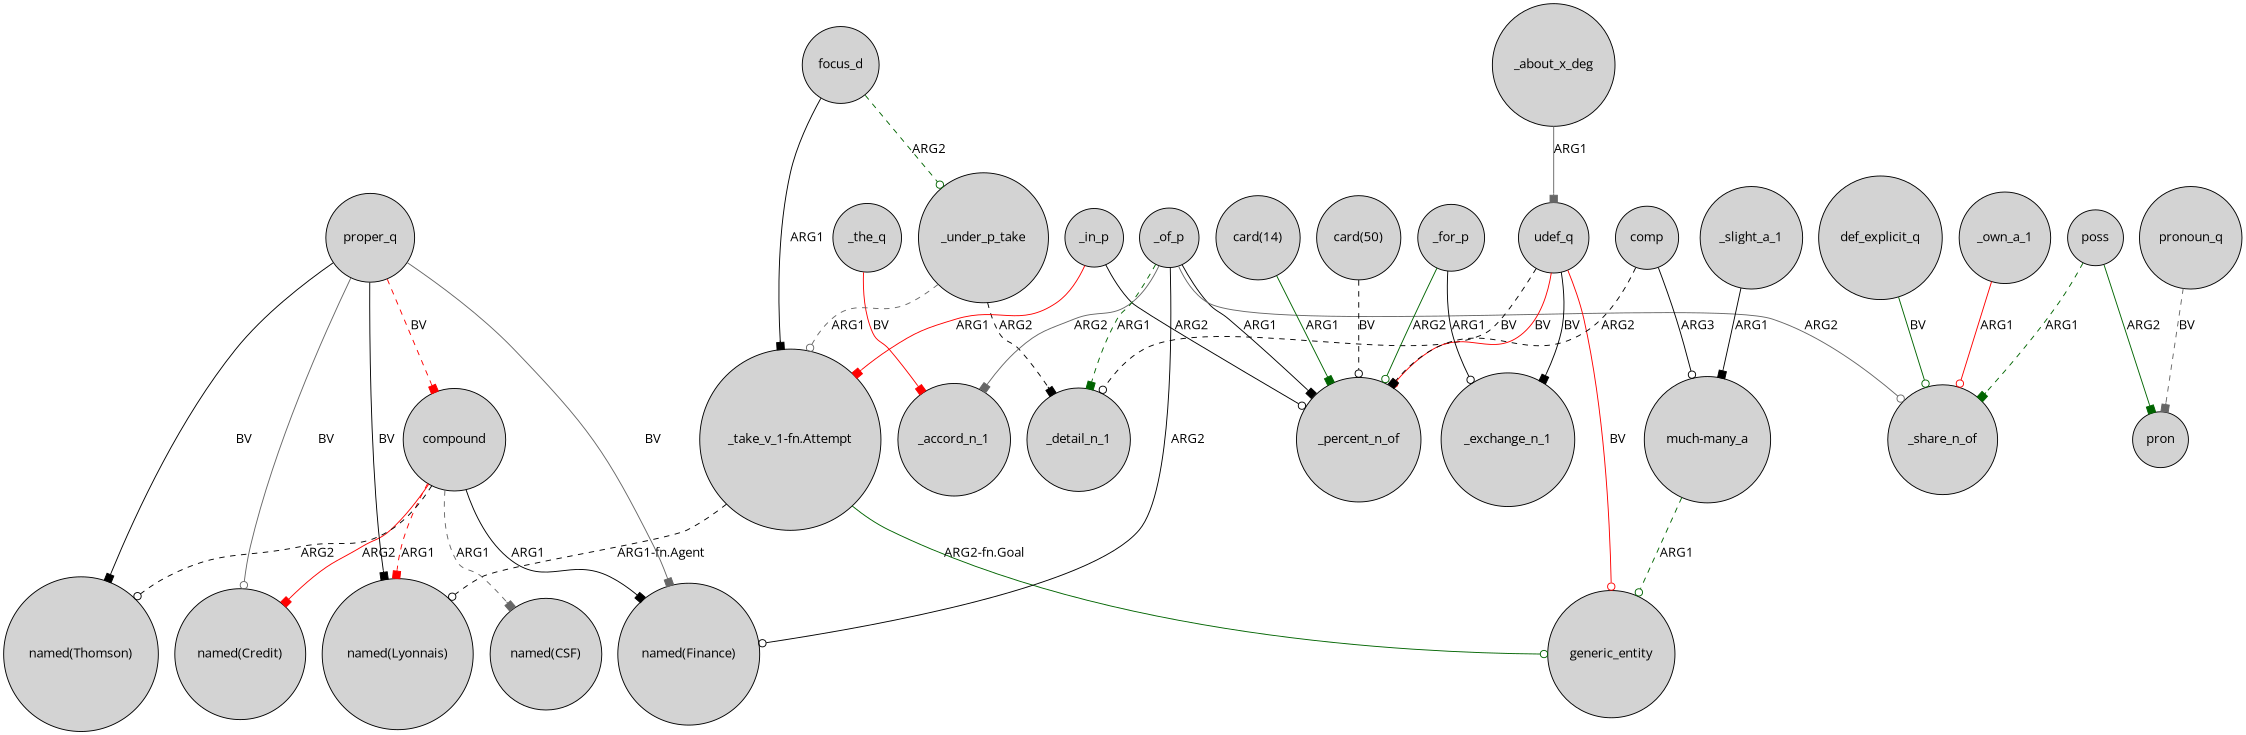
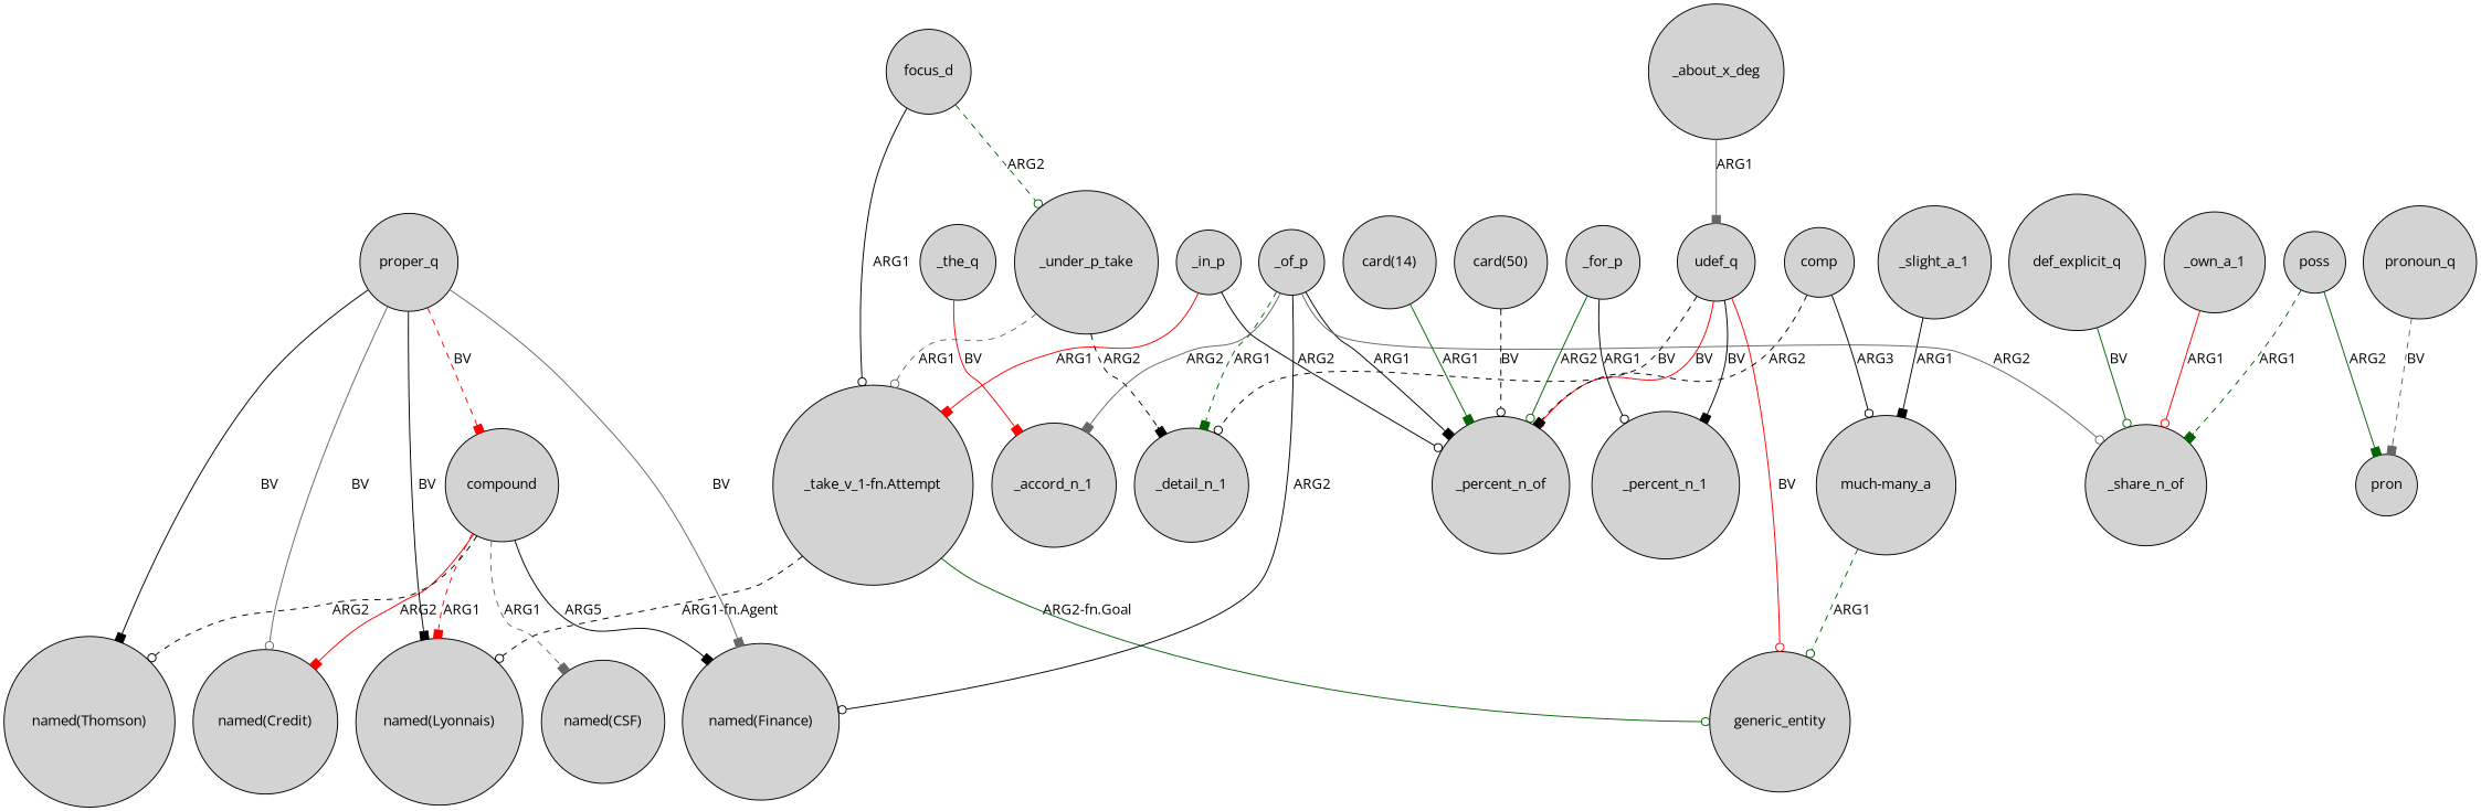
  digraph {
    fontname="Open Sans"
    node [fontname="Open Sans" shape=circle style=filled]
    edge [arrowhead=box color=black fontname="Open Sans" style=solid]
    _the_q
    _accord_n_1
    focus_d
    "_take_v_1-fn.Attempt"
    n5 [label=_under_p_take]
    "named(Lyonnais)"
    generic_entity
    _detail_n_1
    _in_p
    _percent_n_of
    _of_p
    "named(Finance)"
    _share_n_of
    compound
    "named(CSF)"
    "named(Credit)"
    "named(Thomson)"
    udef_q
-   _exchange_n_1
+   _exchange_n_1 [label=_percent_n_1]
    def_explicit_q
    _about_x_deg
    pronoun_q
    pron
    _own_a_1
    poss
    comp
    "much-many_a"
    "card(14)"
    proper_q
    _slight_a_1
    "card(50)"
    _for_p
    _the_q -> _accord_n_1 [color=red label=BV]
-   focus_d -> "_take_v_1-fn.Attempt" [label=ARG1]
+   focus_d -> "_take_v_1-fn.Attempt" [arrowhead=odot label=ARG1]
    focus_d -> n5 [arrowhead=odot color=darkgreen label=ARG2 style=dashed]
    "_take_v_1-fn.Attempt" -> "named(Lyonnais)" [arrowhead=odot label="ARG1-fn.Agent" style=dashed]
    "_take_v_1-fn.Attempt" -> generic_entity [arrowhead=odot color=darkgreen label="ARG2-fn.Goal"]
    n5 -> "_take_v_1-fn.Attempt" [arrowhead=odot color=gray40 label=ARG1 style=dashed]
    n5 -> _detail_n_1 [label=ARG2 style=dashed]
    _in_p -> "_take_v_1-fn.Attempt" [color=red label=ARG1]
    _in_p -> _percent_n_of [arrowhead=odot label=ARG2]
    _of_p -> _accord_n_1 [color=gray40 label=ARG2]
    _of_p -> _detail_n_1 [color=darkgreen label=ARG1 style=dashed]
    _of_p -> _percent_n_of [label=ARG1]
    _of_p -> "named(Finance)" [arrowhead=odot label=ARG2]
    _of_p -> _share_n_of [arrowhead=odot color=gray40 label=ARG2]
    compound -> "named(Lyonnais)" [color=red label=ARG1 style=dashed]
-   compound -> "named(Finance)" [label=ARG1]
+   compound -> "named(Finance)" [label=ARG5]
    compound -> "named(CSF)" [color=gray40 label=ARG1 style=dashed]
    compound -> "named(Credit)" [color=red label=ARG2]
    compound -> "named(Thomson)" [arrowhead=odot label=ARG2 style=dashed]
    udef_q -> generic_entity [arrowhead=odot color=red label=BV]
    udef_q -> _detail_n_1 [arrowhead=odot label=BV style=dashed]
    udef_q -> _percent_n_of [arrowhead=odot color=red label=BV]
    udef_q -> _exchange_n_1 [label=BV]
    def_explicit_q -> _share_n_of [arrowhead=odot color=darkgreen label=BV]
    _about_x_deg -> udef_q [color=gray40 label=ARG1]
    pronoun_q -> pron [color=gray40 label=BV style=dashed]
    _own_a_1 -> _share_n_of [arrowhead=odot color=red label=ARG1]
    poss -> _share_n_of [color=darkgreen label=ARG1 style=dashed]
    poss -> pron [color=darkgreen label=ARG2]
    comp -> _percent_n_of [label=ARG2 style=dashed]
    comp -> "much-many_a" [arrowhead=odot label=ARG3]
    "much-many_a" -> generic_entity [arrowhead=odot color=darkgreen label=ARG1 style=dashed]
    "card(14)" -> _percent_n_of [color=darkgreen label=ARG1]
    proper_q -> "named(Lyonnais)" [label=BV]
    proper_q -> "named(Finance)" [color=gray40 label=BV]
    proper_q -> compound [color=red label=BV style=dashed]
    proper_q -> "named(Credit)" [arrowhead=odot color=gray40 label=BV]
    proper_q -> "named(Thomson)" [label=BV]
    _slight_a_1 -> "much-many_a" [label=ARG1]
    "card(50)" -> _percent_n_of [arrowhead=odot label=BV style=dashed]
    _for_p -> _percent_n_of [arrowhead=odot color=darkgreen label=ARG2]
    _for_p -> _exchange_n_1 [arrowhead=odot label=ARG1]
  }
